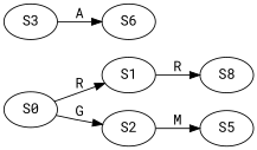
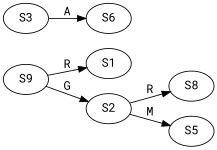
  strict digraph {
    fontname="Roboto Mono"
    rankdir=LR
    node [fontname="Roboto Mono"]
    edge [fontname="Roboto Mono"]
-   S0
+   S0 [label=S9]
    S1
    S2
    n4 [label=S8]
    S5
    S3
    S6
    S0 -> S1 [label=R]
    S0 -> S2 [label=G]
-   S1 -> n4 [label=R]
+   S2 -> n4 [label=R]
    S2 -> S5 [label=M]
    S3 -> S6 [label=A]
  }
